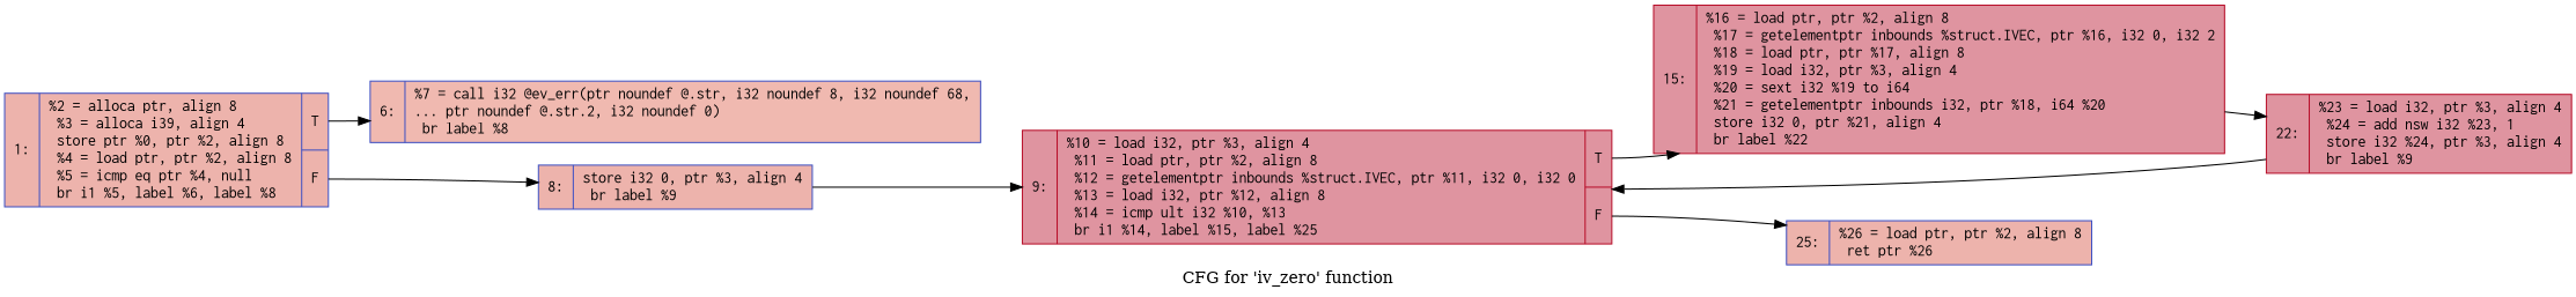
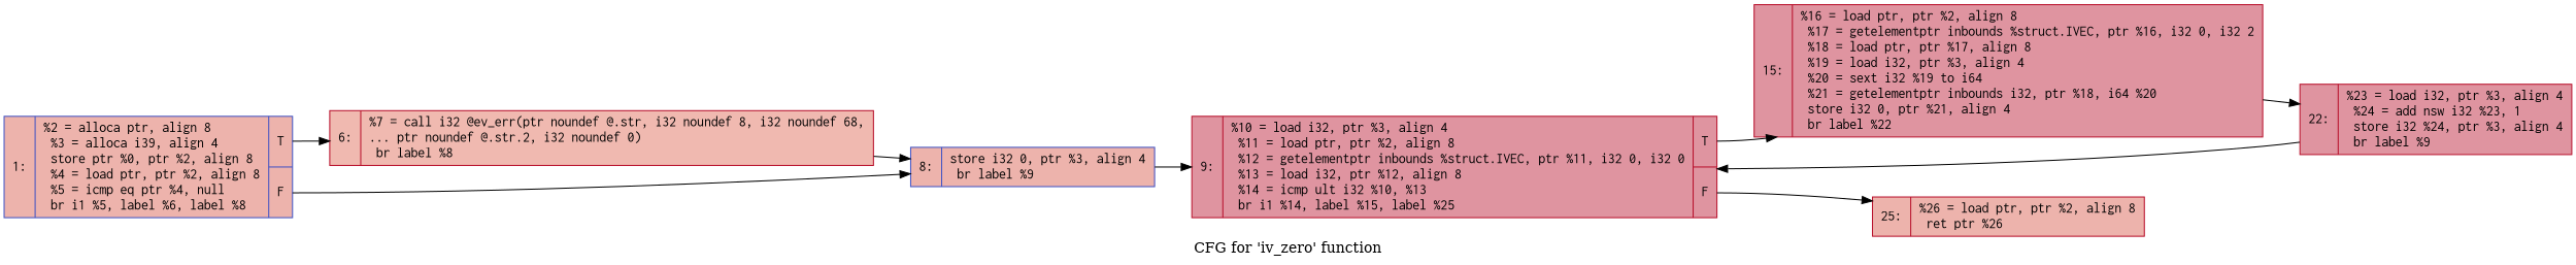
  digraph {
    label="CFG for 'iv_zero' function"
    rankdir=LR
    node [color="#3d50c3ff" fillcolor="#d6524470" fontname=Courier shape=record style=filled]
    n1 [label="{1:\l|  %2 = alloca ptr, align 8\l  %3 = alloca i39, align 4\l  store ptr %0, ptr %2, align 8\l  %4 = load ptr, ptr %2, align 8\l  %5 = icmp eq ptr %4, null\l  br i1 %5, label %6, label %8\l|{<s0>T|<s1>F}}"]
-   n2 [fillcolor="#de614d70" label="{6:\l|  %7 = call i32 @ev_err(ptr noundef @.str, i32 noundef 8, i32 noundef 68,\l... ptr noundef @.str.2, i32 noundef 0)\l  br label %8\l}"]
+   n2 [color="#b70d28ff" fillcolor="#de614d70" label="{6:\l|  %7 = call i32 @ev_err(ptr noundef @.str, i32 noundef 8, i32 noundef 68,\l... ptr noundef @.str.2, i32 noundef 0)\l  br label %8\l}"]
    n3 [label="{8:\l|  store i32 0, ptr %3, align 4\l  br label %9\l}"]
    n4 [color="#b70d28ff" fillcolor="#b70d2870" label="{9:\l|  %10 = load i32, ptr %3, align 4\l  %11 = load ptr, ptr %2, align 8\l  %12 = getelementptr inbounds %struct.IVEC, ptr %11, i32 0, i32 0\l  %13 = load i32, ptr %12, align 8\l  %14 = icmp ult i32 %10, %13\l  br i1 %14, label %15, label %25\l|{<s0>T|<s1>F}}"]
    n5 [color="#b70d28ff" fillcolor="#b70d2870" label="{15:\l|  %16 = load ptr, ptr %2, align 8\l  %17 = getelementptr inbounds %struct.IVEC, ptr %16, i32 0, i32 2\l  %18 = load ptr, ptr %17, align 8\l  %19 = load i32, ptr %3, align 4\l  %20 = sext i32 %19 to i64\l  %21 = getelementptr inbounds i32, ptr %18, i64 %20\l  store i32 0, ptr %21, align 4\l  br label %22\l}"]
-   n6 [label="{25:\l|  %26 = load ptr, ptr %2, align 8\l  ret ptr %26\l}"]
+   n6 [color="#b70d28ff" label="{25:\l|  %26 = load ptr, ptr %2, align 8\l  ret ptr %26\l}"]
    n7 [color="#b70d28ff" fillcolor="#b70d2870" label="{22:\l|  %23 = load i32, ptr %3, align 4\l  %24 = add nsw i32 %23, 1\l  store i32 %24, ptr %3, align 4\l  br label %9\l}"]
    n1 -> n2 [tailport=s0]
    n1 -> n3 [tailport=s1]
+   n2 -> n3
    n3 -> n4
    n4 -> n5 [tailport=s0]
    n4 -> n6 [tailport=s1]
    n5 -> n7
    n7 -> n4
  }
